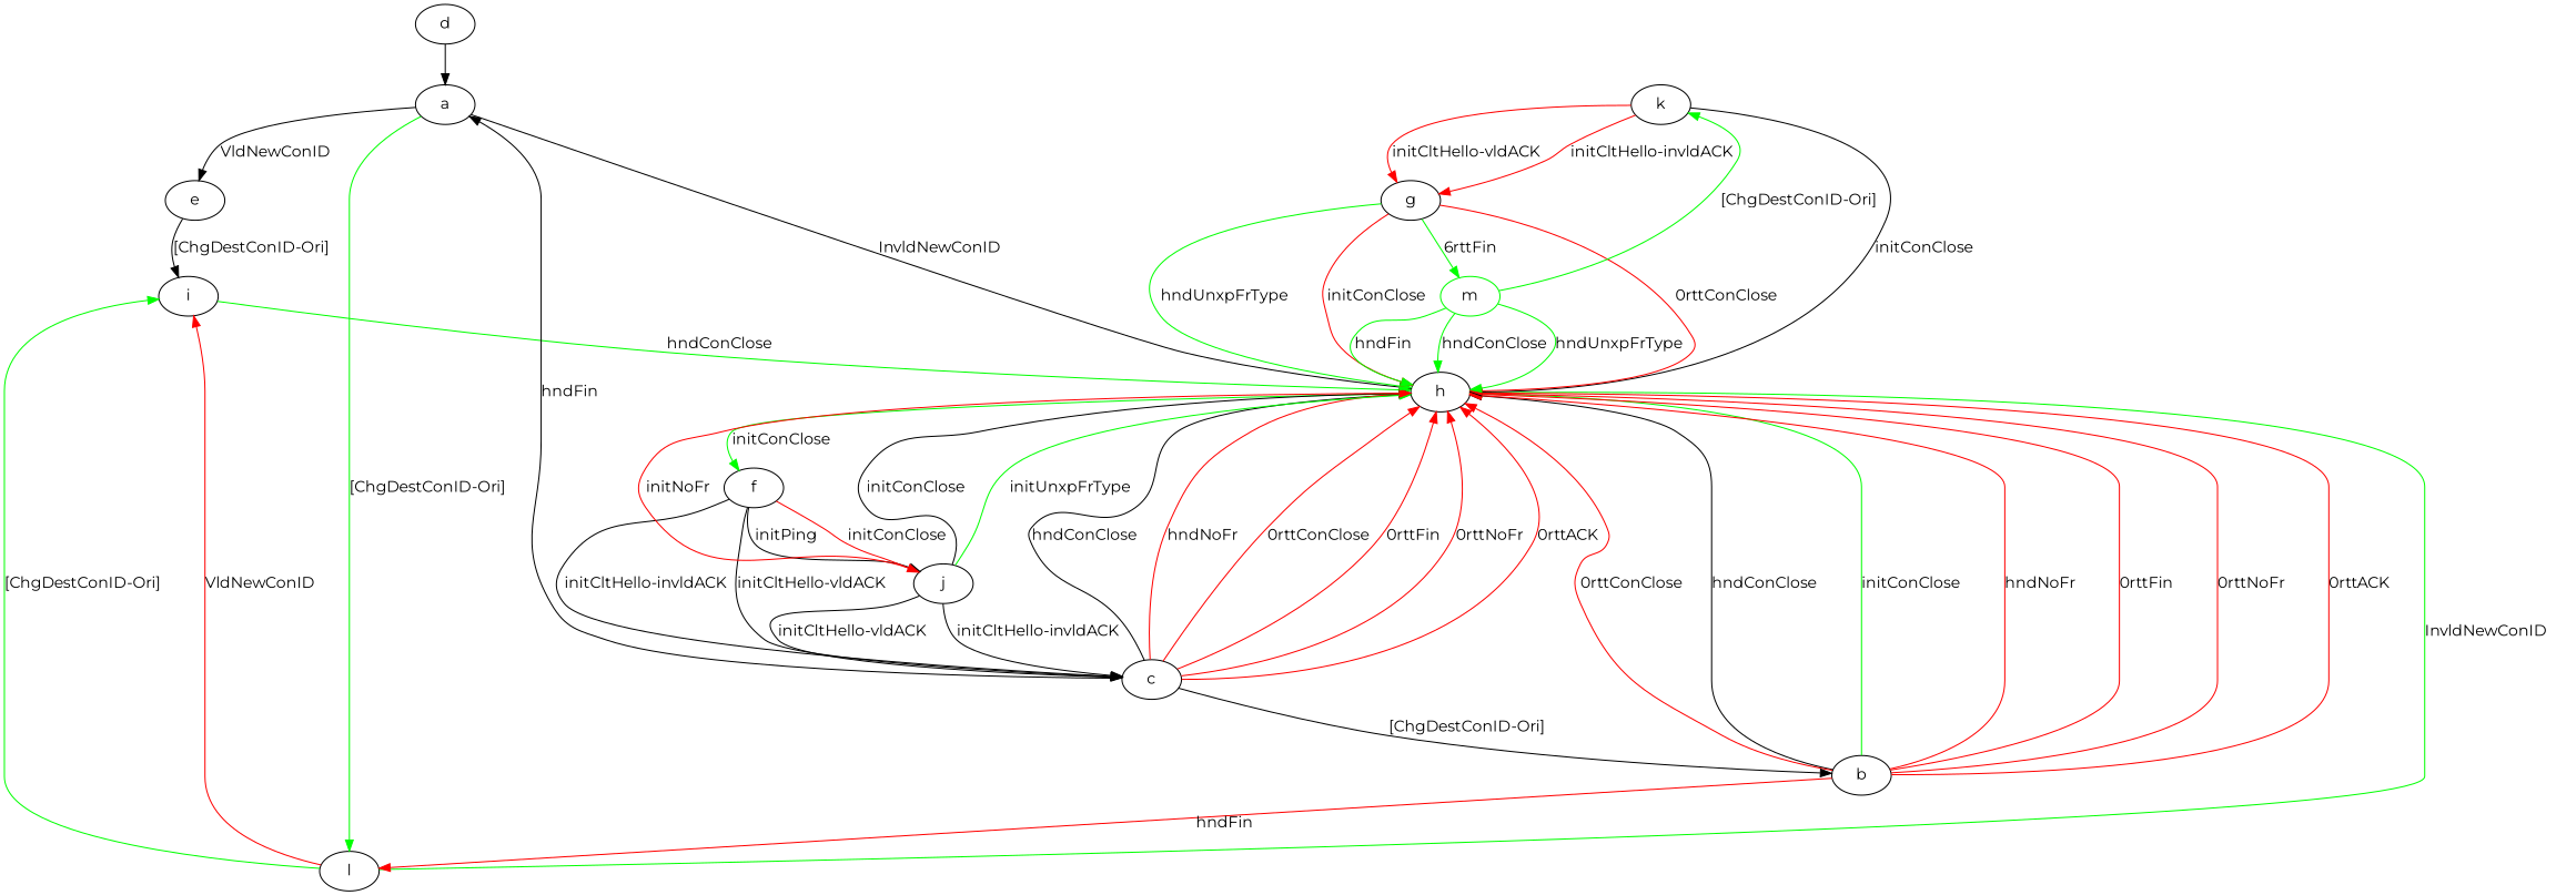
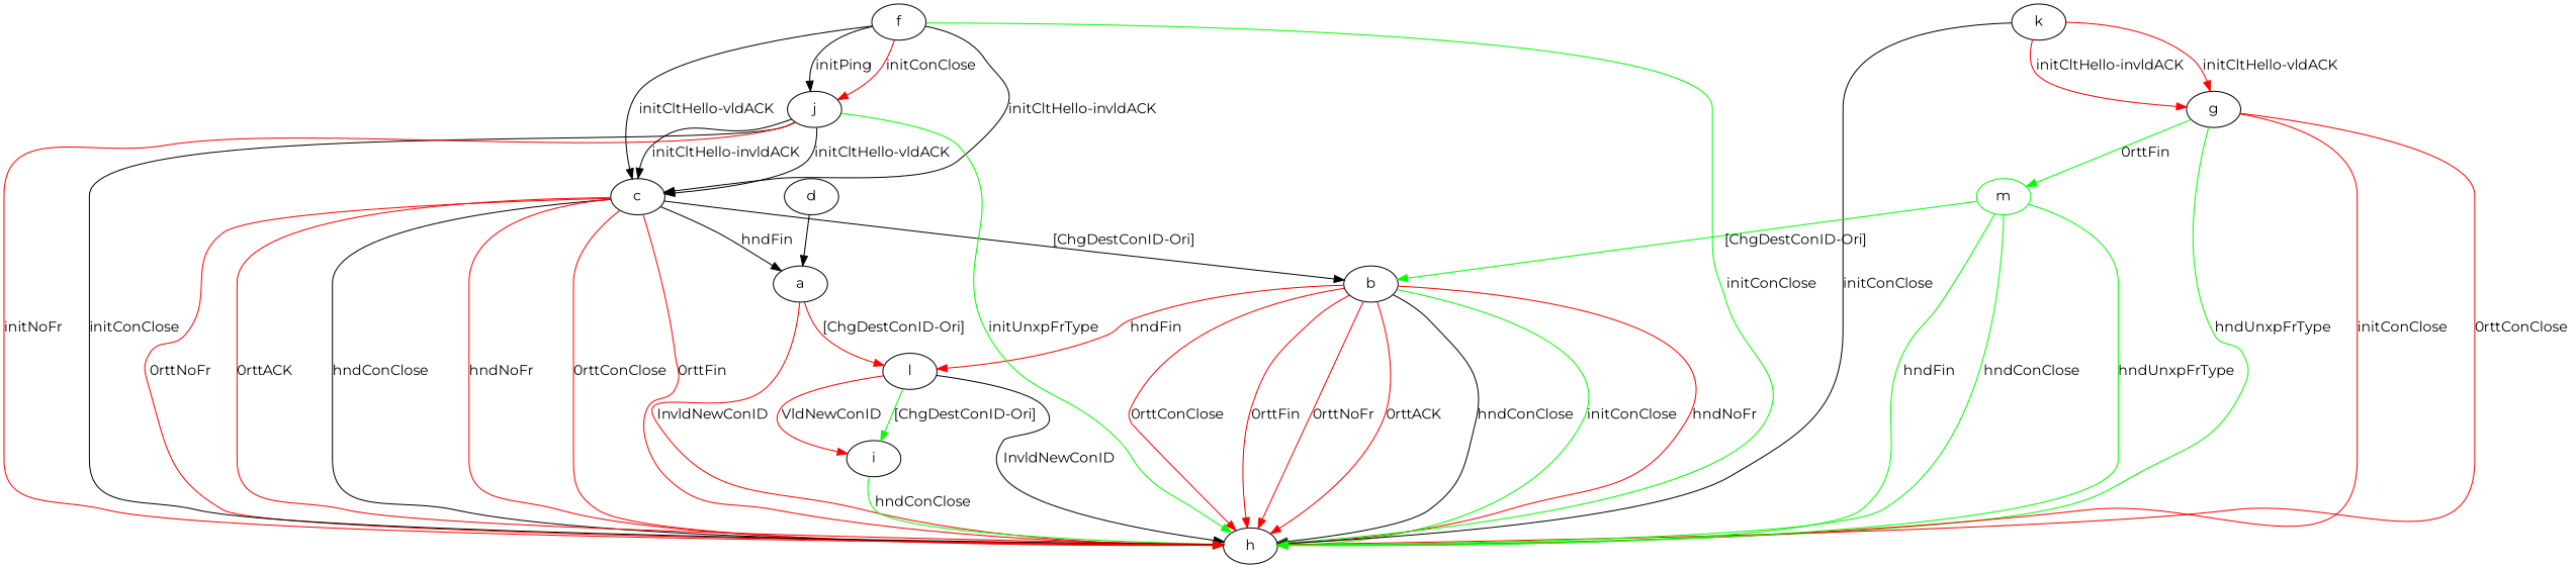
  digraph {
    fontname=Montserrat
    node [fontname=Montserrat]
    edge [fontname=Montserrat color=red]
    a
-   e
    h
    l
    i
    b
    c
    d
    f
    j
    k
    g
    m [color=green]
-   a -> e [label="VldNewConID " color=""]
-   a -> h [label="InvldNewConID " color=""]
-   a -> l [color=green label="[ChgDestConID-Ori] "]
-   e -> i [label="[ChgDestConID-Ori] " color=""]
-   l -> h [label="InvldNewConID " color=green]
+   a -> h [label="InvldNewConID "]
+   a -> l [label="[ChgDestConID-Ori] "]
+   l -> h [label="InvldNewConID " color=""]
    l -> i [color=green label="[ChgDestConID-Ori] "]
    l -> i [label="VldNewConID "]
    i -> h [color=green label="hndConClose "]
    b -> h [label="hndConClose " color=""]
    b -> h [color=green label="initConClose "]
    b -> h [label="hndNoFr "]
    b -> h [label="0rttConClose "]
    b -> h [label="0rttFin "]
    b -> h [label="0rttNoFr "]
    b -> h [label="0rttACK "]
    b -> l [label="hndFin "]
    c -> a [label="hndFin " color=""]
    c -> h [label="hndConClose " color=""]
    c -> h [label="hndNoFr "]
    c -> h [label="0rttConClose "]
    c -> h [label="0rttFin "]
    c -> h [label="0rttNoFr "]
    c -> h [label="0rttACK "]
    c -> b [label="[ChgDestConID-Ori] " color=""]
    d -> a [color=""]
-   h -> f [color=green label="initConClose "]
+   f -> h [color=green label="initConClose "]
    f -> c [label="initCltHello-vldACK " color=""]
    f -> c [label="initCltHello-invldACK " color=""]
    f -> j [label="initPing " color=""]
    f -> j [label="initConClose "]
    j -> h [label="initConClose " color=""]
    j -> h [color=green label="initUnxpFrType "]
    j -> h [label="initNoFr "]
    j -> c [label="initCltHello-vldACK " color=""]
    j -> c [label="initCltHello-invldACK " color=""]
    k -> h [label="initConClose " color=""]
    k -> g [label="initCltHello-vldACK "]
    k -> g [label="initCltHello-invldACK "]
    g -> h [color=green label="hndUnxpFrType "]
    g -> h [label="initConClose "]
    g -> h [label="0rttConClose "]
-   g -> m [color=green label="6rttFin "]
+   g -> m [color=green label="0rttFin "]
    m -> h [color=green label="hndFin "]
    m -> h [color=green label="hndConClose "]
    m -> h [color=green label="hndUnxpFrType "]
-   m -> k [color=green label="[ChgDestConID-Ori] "]
+   m -> b [color=green label="[ChgDestConID-Ori] "]
  }
